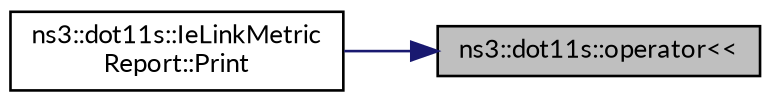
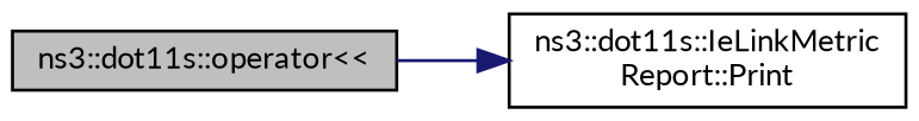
  digraph {
    rankdir=LR
    fontname=Lato
    node [color=black fontname=Lato fontsize=10 shape=record style=filled]
    n1 [fillcolor=grey75 fontcolor=black height=0.2 label="ns3::dot11s::operator\<\<" width=0.4]
    n2 [fillcolor=white height=0.2 label="ns3::dot11s::IeLinkMetric\lReport::Print" width=0.4]
-   n2 -> n1 [color=midnightblue fontname=Lato fontsize=10 labelfontname=Helvetica labelfontsize=10 style=solid]
+   n1 -> n2 [color=midnightblue fontname=Lato fontsize=10 labelfontname=Helvetica labelfontsize=10 style=solid]
  }
